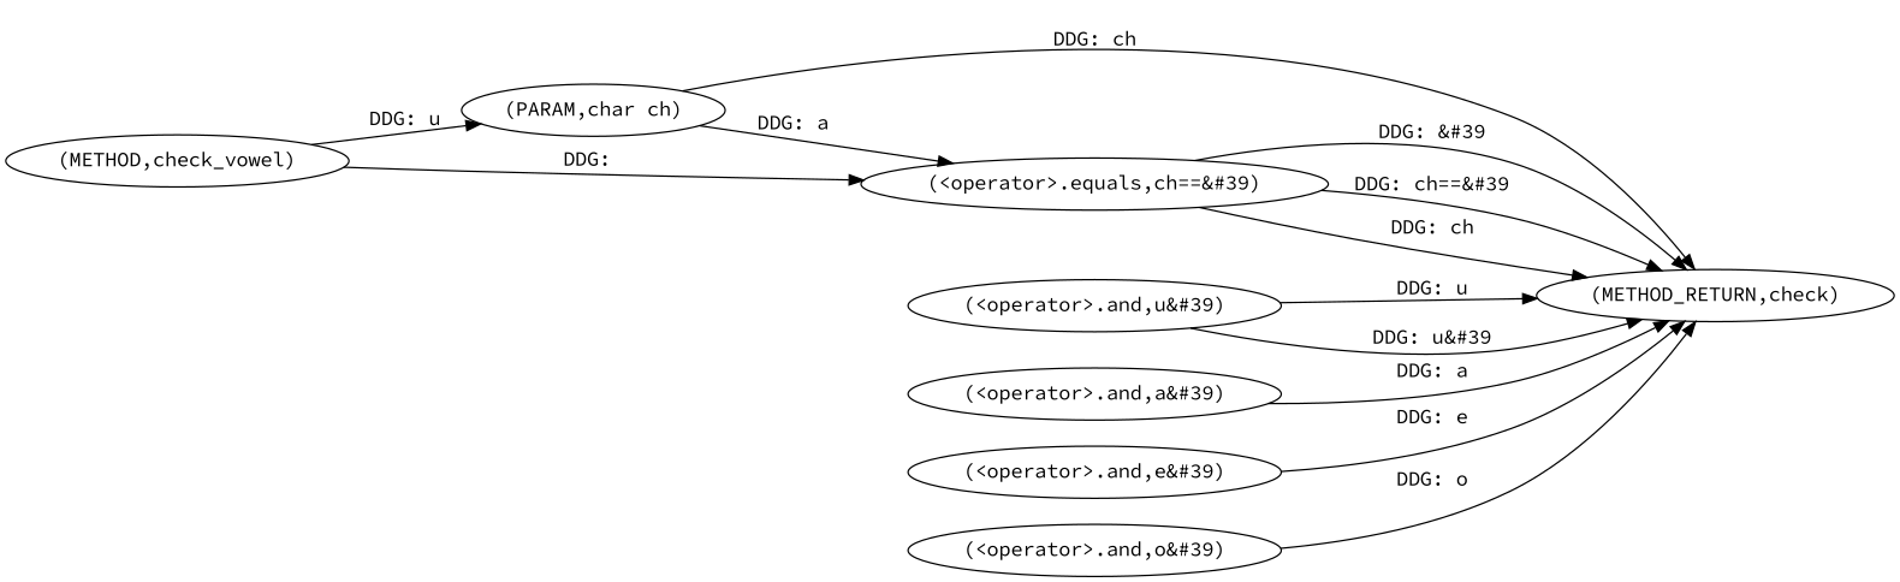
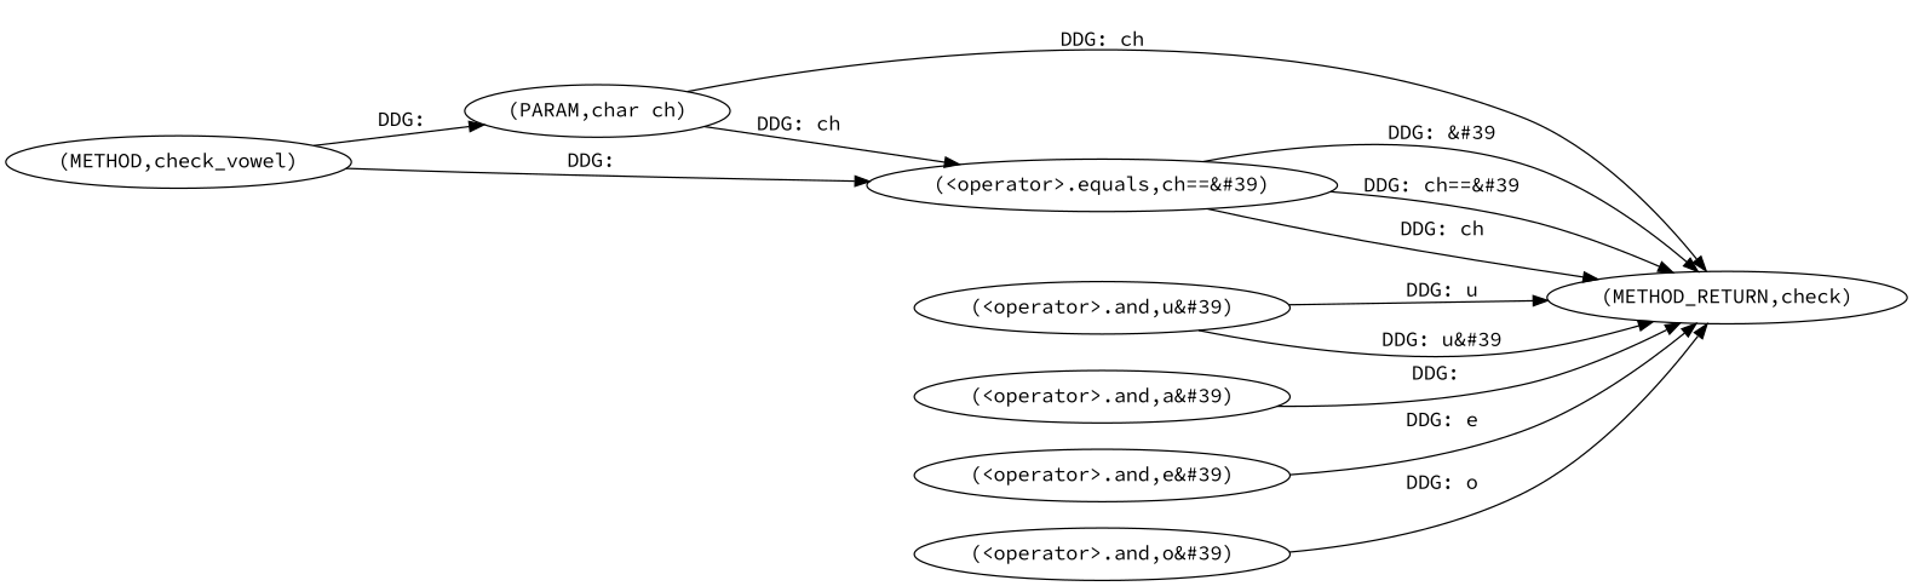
  digraph {
    fontname="Source Code Pro"
    rankdir=LR
    node [fontname="Source Code Pro"]
    edge [fontname="Source Code Pro"]
    n1 [label="(METHOD,check_vowel)"]
    n2 [label="(PARAM,char ch)"]
    n3 [label="(<operator>.equals,ch==&#39)"]
    n4 [label="(METHOD_RETURN,check)"]
    n5 [label="(<operator>.and,u&#39)"]
    n6 [label="(<operator>.and,a&#39)"]
    n7 [label="(<operator>.and,e&#39)"]
    n8 [label="(<operator>.and,o&#39)"]
-   n1 -> n2 [label="DDG: u"]
+   n1 -> n2 [label="DDG: "]
    n1 -> n3 [label="DDG: "]
-   n2 -> n3 [label="DDG: a"]
+   n2 -> n3 [label="DDG: ch"]
    n2 -> n4 [label="DDG: ch"]
    n3 -> n4 [label="DDG: ch"]
    n3 -> n4 [label="DDG: &#39"]
    n3 -> n4 [label="DDG: ch==&#39"]
    n5 -> n4 [label="DDG: u&#39"]
    n5 -> n4 [label="DDG: u"]
-   n6 -> n4 [label="DDG: a"]
+   n6 -> n4 [label="DDG: "]
    n7 -> n4 [label="DDG: e"]
    n8 -> n4 [label="DDG: o"]
  }
